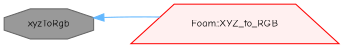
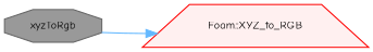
  digraph {
    rankdir=LR
    fontname="Comic Neue"
    node [fontname="Comic Neue" fontsize=10 style=filled]
    n1 [color=gray40 fillcolor=grey60 fontcolor=black height=0.2 label=xyzToRgb shape=octagon width=0.4]
    n2 [color=red fillcolor="#FFF0F0" height=0.2 label="Foam::XYZ_to_RGB" shape=trapezium width=0.4]
-   n2 -> n1 [color=steelblue1 fontname="Comic Neue" fontsize=10 labelfontname=Helvetica labelfontsize=10 style=solid]
+   n1 -> n2 [color=steelblue1 fontname="Comic Neue" fontsize=10 labelfontname=Helvetica labelfontsize=10 style=solid]
  }
